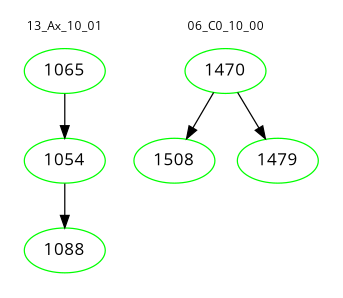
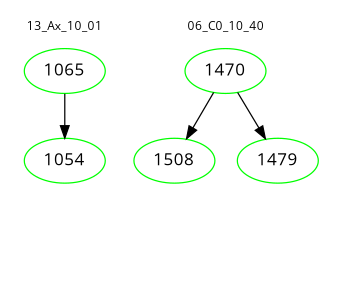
  digraph {
    fontname="Open Sans"
    node [color=green fontname="Open Sans"]
    edge [color=black fontname="Open Sans"]
    n1 [label=1054]
    n2 [label=1065]
-   n3 [label=1088]
    n4 [label=1470]
    n5 [label=1508]
    n6 [label=1479]
    subgraph cluster_1 {
      color=white
      fontsize=10
      label="13_Ax_10_01"
      n1
      n2
-     n3
    }
    subgraph cluster_2 {
      color=white
      fontsize=10
-     label="06_C0_10_00"
+     label="06_C0_10_40"
      n4
      n5
      n6
    }
-   n1 -> n3
    n2 -> n1
    n4 -> n5
    n4 -> n6
  }
